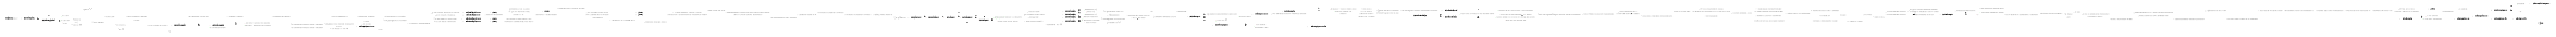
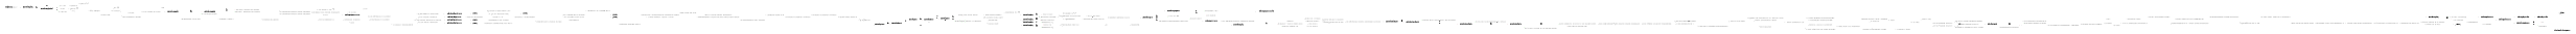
  digraph {
    rankdir=LR
    node [color=blue shape=box]
    n1 [color=orange label="QuincyRank4Convo3 到最後失去了." shape=""]
    n2 [color=orange label="Check boolean QuincyDating" shape=""]
    n3 [label="嘿，美人，你在嘛？"]
    n4 [color=orange label="Check boolean QuincySpaceTrauma" shape=""]
    n5 [color=red label="我怎麼能拒絕呢？哈哈"]
    n6 [color=red label="我正要離開，抱歉。[結束]"]
    n7 [label="嘿，太空創傷仔，你在嘛？"]
    n8 [label="嘿，你在嘛？"]
    n9 [label="如果你有空，我有幾條問題想問你"]
    "Chat ends." [color=orange shape=""]
    n11 [color=red label="嘿，普通創傷仔。怎麼回事？"]
    n12 [color=red label="嘿。 :)"]
    n13 [color=red label="現在不能聊，抱歉了。[結束]"]
    n14 [color=red label="好啊，儘管問吧。"]
    n15 [color=red label="行啊，但你也得付點代價。 ;)"]
    n16 [color=red label="現在不行。[結束]"]
    n17 [label="哈哈沒事，我之前也經歷過類似的事。嗯，雖然這次有點奇怪"]
    n18 [label="第一個問題，那你在什麼樣的社區長大的？安全？危險？擁擠還是安靜？"]
    n19 [label="哈哈，想得美，但不是這樣運作的。是你欠我，不是反過來"]
    n20 [label="沒問題"]
    n21 [label="當然不是那些狗屁的科腐者怪物、太空旅行什麼的，但你懂的"]
    n22 [color=red label="安全，但很擁擠。即便在扎日曼之前，我們也沒什麼自己的私人空間，但我們是一個社區。"]
    n23 [color=red label="危險，還很擁擠。我們擁擠地住在一起，大家都盯著別人手裡的東西。"]
    n24 [color=red label="危險，但很安靜。我們擔心的不是人，而是*其他*更可怕的東西。"]
    n25 [color=red label="安全又安靜，但我不太認識什麼人。我們住得離其他人很遠。"]
    n26 [color=orange label="Check boolean QuincyHexTrade" shape=""]
    n27 [label="當你在混亂和麻煩中長大，你就會學著看淡一切"]
    n28 [color=orange label="Boolean DrifterSafeCrowded is now true." shape=""]
    n29 [color=orange label="Boolean DrifterUnsafeCrowded is now true." shape=""]
    n30 [color=orange label="Boolean DrifterUnsafeSparce is now true." shape=""]
    n31 [color=orange label="Boolean DrifterSafeSparce is now true." shape=""]
    n32 [color=red label="沒錯，但你還欠著我你怎麼會加入六煞幫的故事呢。"]
    n33 [color=orange label="Check boolean QuincyHexAsked" shape=""]
    n34 [label="所以你不會看到我像有些人那樣，躲在角落裡哭或發瘋"]
    n35 [color=orange label="+10 Chemistry" shape=""]
    n36 [color=orange label="+10 Chemistry" shape=""]
    n37 [color=orange label="+10 Chemistry" shape=""]
    n38 [label="你要麼是富裕人家出身，要麼就住在他媽的荒郊野嶺"]
    n39 [label="是啊，但我們沒時間同時聊這兩件事。我們做個交易吧，你回答我的問題，明天我再告訴你那個故事"]
    n40 [color=red label="那這樣吧，我們交換一下。你最後告訴我你怎麼加入六煞幫的，我就回答你的問題。"]
    n41 [color=red label="那這樣吧，我們交換一下。你告訴我你怎麼加入六煞幫的，我就回答你的問題。"]
    n42 [label="但我找你可不是為了聊我那糟糕的成長背景，哈哈"]
    n43 [label="我在軍隊見過那樣環境長大的人，擠得要死，但人人都在照顧彼此"]
    n44 [label="難怪你一副見怪不怪的樣子，從小就在這些亂七八糟的環境中長大，怎會在乎？"]
    n45 [label="我本想問問你說的是什麼，但要是跟我們現在這城市裡的亂七八糟差不多，那還是算了吧？"]
    n46 [color=red label="「富裕」？哈哈哈，別鬧了，我們住在鳥不拉屎的地方，靠種地維生。"]
    n47 [color=red label="我父母很有錢。所以，很「富裕」。"]
    n48 [color=red label="好吧。成交。"]
    n49 [color=red label="如果你不想講那個故事，我不會強迫你。我會回答你的問題，等你想說的時候再告訴我吧。"]
    n50 [color=red label="我真受不了你玩的這些遊戲。算了，我不聊了。[結束]"]
    n51 [label="的確，但我們沒時間同時聊這兩件事。我們做個交易吧，你回答我的問題，明天我再告訴你那個故事"]
    n52 [color=red label="你想聊什麼？"]
    n53 [color=red label="這些經歷讓你成為現在的你，所以我很願意聽你說說。"]
    n54 [label="這對我來說算是夢想吧。身邊有夥伴，沒人害怕晚上獨自回家。老實說，我挺羨慕的"]
    n55 [label="這不過是世界折磨你生活的又一天罷了，但也讓你變得像鋼鐵一樣堅強，哈哈"]
    n56 [label="我大概還是別知道比較好。你就像未來的超級獵人，感覺很酷，哈哈"]
    n57 [color=orange label="+10 Chemistry" shape=""]
    n58 [label="但看起來你很快就失去了一切，是不是經歷過一個很難的醒悟時刻"]
    n59 [color=orange label="Boolean QuincyR4C3Tomorrow is now true." shape=""]
    n60 [label="笨蛋，哈哈哈，開玩笑的"]
    n61 [label="哈哈，好的"]
    n62 [label="哈哈，其實已經挺接近主題了。我是想聊聊你被困住的那個奇怪世界"]
    n63 [label="是嗎？那你在什麼樣的社區長大的？安全？危險？擁擠還是安靜？"]
    n64 [label="那麼，這就引出我問題的另一部分了"]
    n65 [label="我挺佩服的，這可是件難事，就算你敢一個人走回家"]
    n66 [color=red label="說實話？我挺懷念那時候的……"]
    n67 [color=red label="我學到了一切都可以會在瞬間消失。所以在擁有時一定要心存感激。"]
    n68 [color=red label="我學到了，生活是圍繞著身邊的人展開的，其他一切都只不過是短暫的。"]
    n69 [color=orange label="Check boolean ArthurDuviri" shape=""]
    n70 [label="致敬。如果我曾有舒適的家和輕鬆的生活，到最後失去了，我想我也會很懷念的"]
    n71 [color=orange label="+5 Chemistry" shape=""]
    n72 [color=orange label="+5 Chemistry" shape=""]
    n73 [label="聽說你跟其他人都聊過渡域的事，我感覺自己被落下了，哈哈。你幾乎沒告訴我什麼呢"]
    n74 [color=orange label="Check boolean EleanorDuviri" shape=""]
    n75 [label="是的，我奶奶教過我。她給我看戰爭的照片。一秒鐘之前房子還在，下一秒就成了廢墟"]
    n76 [label="看來你真的領悟到一些東西了。大多數人都是等到無可挽回時才明白這些。有時候是這個世界奪走了他們，有時候就是倒霉"]
    n77 [color=red label="我不是故意不說啦。你想知道什麼？"]
    n78 [color=red label="因為我已經*說膩*了渡域的事了。"]
    n79 [color=orange label="Check boolean AoiDuviri" shape=""]
    n80 [label="當整個國家每晚都被炸得稀巴爛的時候，沒有人會想去幫助一個可憐的小沙瑪卡家庭。他們根本不是任何人的優先考慮，你懂我的意思吧？"]
    n81 [label="就像我爸。有一天上班時突發心臟病，直接倒在車間地上。他們說人還沒倒地就已經沒了"]
    n82 [color=orange label="Check boolean QuincyDating" shape=""]
    n83 [color=orange label="Check boolean QuincyDating" shape=""]
    n84 [color=orange label="Check boolean LettieDuviri" shape=""]
    n85 [label="所以珍惜你現在擁有的一切吧，趁著還活著好好過日子。因為一瞬間就可能全沒了"]
    n86 [color=red label="醫生說這跟飲食啥的沒關係，就是基因問題，純粹「倒霉」"]
    n87 [label="很高興我倆的關係對你有意義，尤物 ;)"]
    n88 [label="很高興你信任我，兄弟 :)"]
    n89 [label="美人，我倆不是已經算有點什麼了嗎？這對你就沒點意義？"]
    n90 [label="我們現在不是朋友了嗎？這難道不代表什麼？"]
    n91 [color=orange label="Check boolean AmirDuviri" shape=""]
    n92 [label="不過話說回來……有時間循環的話，那簡直就算作弊，哈哈"]
    n93 [label="所以珍惜你現在擁有的一切吧，趁著還活著好好過日子。因為一瞬間就可能全沒了"]
    n94 [label="嗯，我聽說了那裡很多奇怪的事情，但我還聽到了一個名字"]
    n95 [color=red label="大家只想知道那件事如何古怪離奇，根本不在乎它對我造成了什麼影響。"]
    n96 [color=red label="我不喜歡被當成馬戲團怪胎般對待。"]
    n97 [color=red label="我不喜歡談論那個地方，抱歉。[結束]"]
    n98 [label="你對渡域的事一直守口如瓶，大家都一無所知，肯定是有大料吧"]
    n99 [label="戰魁"]
    n100 [label="不會的，兄弟——他們在乎，我們都在乎"]
    n101 [label="這跟你是不是怪胎無關。我是說，你的確有點怪，但別誤會，哈哈哈"]
    n102 [color=red label="說真的，我只是不想跟他們聊。但我可以跟你說，你想知道什麼？"]
    n103 [color=red label="你覺得如果我一直在避談這件事，我現在會告訴*你*嗎？"]
    n104 [color=red label="可能是因為我討厭聊渡域的事。我不說了。[結束]"]
    n105 [label="我想知道他跟你是什麼關係"]
    n106 [label="但你在那裡經歷的事情，可能跟我們這裡最接近，這是一種生存本能"]
    n107 [color=orange label="Check boolean QuincyDating" shape=""]
    n108 [color=orange label="Check boolean QuincyDating" shape=""]
    n109 [color=orange label="Check boolean QuincyR4C3Tomorrow" shape=""]
    n110 [color=orange label="Check boolean QuincyDating" shape=""]
    n111 [color=orange label="Check boolean QuincyDuviri1" shape=""]
    n112 [label="很高興我倆的關係對你有意義，美人 ;)"]
    n113 [label="我們不是朋友了嗎？你不相信我？"]
    n114 [label="那你明天別指望我會講故事，公平就要公平"]
    n115 [label="隨便你，你的戲碼你的傷疤"]
    n116 [label="我該吃醋嗎？哈哈哈，該去揍個虛構人物了，哈哈哈"]
    n117 [label="我是不是該去當個好大哥了？「你敢欺負我小弟弟，我會讓你後悔」之類的哈哈哈"]
    n118 [color=red label="我已經說了基本情況，這應該夠了吧？"]
    n119 [color=red label="不，我不在乎。我不聊了。[結束]"]
    n120 [color=red label="我被困在一個無限循環的次元裡，無數個世紀裡不停地遭受折磨和殺害，而施暴者是一個孩子暴君。"]
    n121 [color=orange label="Boolean QuincyR4C3Tomorrow is now false." shape=""]
    n122 [color=red label="噁心，別鬧了。戰魁只是個小孩。"]
    n123 [color=red label="不，沒關係。戰魁只是個小孩。"]
    n124 [label="你提到過這個「孩子暴君」，對吧？我想知道更多。"]
    n125 [color=orange label="Boolean QuincyDuviri1 is now true." shape=""]
    n126 [color=red label="我討厭至尊戰魁。我想我內心深處的一部分一直都知道他會傷害我。"]
    n127 [color=red label="我和至尊戰魁……很久以前曾是朋友。那時我的「年齡」與他接近。"]
    n128 [color=red label="順帶一提，這個暴君其實是虛空侵入我的心靈時從中抽取了一本故事書的碎片後誕生的，他是我記憶的產物。"]
    n129 [color=red label="最開始，他是孩子們夢寐以求的好朋友。他是這個世界的王，而我是他宇宙裡最好的朋友。他滿足了我所有的願望。"]
    n130 [label="我他媽的看了什麼"]
    n131 [color=orange label="Check boolean DrifterSafeCrowded" shape=""]
    n132 [label="故事書中的孩子暴君？你要不要解釋一下？"]
    n133 [color=red label="我再次感受到安全感，就像小時候一樣。而且我又找回了我的社群中，有一群珍惜我、關心我的人圍繞在身邊。"]
+   n134 [color=orange label="Check boolean DrifterUnsafeCrowded" shape=""]
    n135 [color=red label="戰魁就是這一切的象徵。但隨著我成長和改變……他卻停滯不前。我越來越不需要他，但他所基於的那本小孩子的故事書卻從未改變過。"]
    n136 [color=red label="我*人生*中第一次感到安全。我被一個像我小時候那樣的社群包圍著——但這一次，他們真正關心我。"]
    n137 [color=orange label="Check boolean DrifterUnsafeSparce" shape=""]
    n138 [color=red label="*沒法*成長。我……想離開渡域。至少可以說他完全不想接受。對我的處決就是從那時候開始的。"]
    n139 [color=red label="我*人生*中第一次感到安全。但和小時候不同的是，我有了一個社群。我身處一個重視我、關心我的環境中。"]
    n140 [color=orange label="Check boolean DrifterSafeSparce" shape=""]
    n141 [color=red label="這一切都因為一個被寵壞的國王無法接受別人對他說「不」。"]
    n142 [color=red label="這一切都因為一本故事書，而虛空卻像卡住的CD一樣，無法翻過那一頁。"]
    n143 [color=red label="這一切都因為一個恐懼的小孩，不管是真實的還是想像的，他害怕最好的朋友把他獨自留在黑暗中。"]
    n144 [color=red label="我再次感到安全，就像我還是個孩子時一樣。但和小時候不同的是，我有了一個社群。我身處一個重視我、關心我的環境中。"]
    n145 [color=red label="我感到安全。我身邊有一個社群。我覺得自己被重視，也被關心。"]
    n146 [label="你認為他是「真實」的嗎？比如說，他有靈魂嗎？"]
    n147 [label="那你會嗎？會永遠把他丟在黑暗裡嗎？"]
    n148 [color=red label="是的，我覺得他和其他人一樣真實，即使他不是以傳統意義上的方式「誕生」的。至於靈魂？可能有？有？我也不確定。"]
    n149 [color=red label="我……真的不知道。虛空裡有很多奇怪的東西進進出出，可能真的有靈魂。"]
    n150 [color=red label="不，他不是*真實*的。他的情感和書裡的角色一樣，全是假的。"]
    n151 [color=red label="不，我還是會回去。即使在他做了這一切之後，我現在還是經常會回到渡域。"]
    n152 [color=red label="會，我的意思是。他不是*真實的*。當你讀完一本書後，把它放回書架時，你會為它感到難過嗎？"]
    n153 [color=red label="老實說我真的不知道。人生已經走向不同的方向，無法說清我會或不會做什麼。"]
    n154 [label="所以，如果他是真的，那他的痛苦就很重要，難道你不明白他為什麼會害怕你永遠離開嗎？"]
    n155 [label="行，那假設他是真實的而且很重要，你難道不懂他為什麼害怕你會永遠離開嗎？"]
    n156 [label="我真希望我能像你一樣，會對那些不確定的事情這麼堅定。你可真有膽量啊"]
    n157 [label="為什麼？我是說……我很高興你能理解，但我也很好奇為什麼？"]
    n158 [label="真實。我真的很感激，謝謝你"]
    n159 [label="因為這聽起來像是一個擁有太多權力的小孩，卻害怕獨自一人。我想我能理解這感覺"]
    n160 [label="算了，我看這話題聊不下去了，我還有事要做"]
    n161 [color=red label="因為……我想我能理解一部分。我曾經就是那個害怕的小孩，在黑暗中尖叫，乞求不要被拋棄"]
    n162 [color=red label="老實說，我真的不知道。也許是出於憐憫，或者因為某種奇怪的感覺，讓我覺得那裡像家。"]
    n163 [color=red label="Teshin 被困在那裡。我為拋棄他感到難過。其他人我就不太在乎了。"]
    n164 [label="你有回過去嗎？"]
    n165 [label="那你知道我想表達的是什麼了吧……那孩子就只是個孩子而已"]
    n166 [label="行……好吧，那我直接告訴你我的意思。那個孩子戰魁就真只是個孩子而已"]
    n167 [color=orange label="Check boolean QuincyTeshin" shape=""]
    n168 [color=red label="嗯，會的，不時就會回去。"]
    n169 [color=red label="只要我能避開，我一定不會回去。"]
    n170 [label="孩子害怕的時候就會變得又蠢又衝動，搞破壞、尖叫、哭哭啼啼"]
    n171 [label="你那位導師？他被困在那裡，就像我們被困在這裡一樣？你沒提過這個啊"]
    n172 [label="誰？"]
    n173 [label="為什麼？我是說……我很高興你能理解，但我也很好奇為什麼？"]
    n174 [label="為什麼不？"]
    n175 [label="我媽去世後，我的狀態一團糟，和我爸一起搬去奶奶家住。那真是場噩夢"]
    n176 [label="你是不是有個壞習慣，老是讓別人困在你自己可以輕鬆離開的地方？"]
    n177 [color=red label="我的一位導師。他從始源星系掉進了渡域，並且是我能逃脫的重要原因之一。不過他現在仍被困在那裡。"]
    n178 [color=red label="那地方對我來說並不愉快，不快的回憶太多了。"]
    n179 [color=red label="我已經不需要它了，那裡也沒有什麼有價值的東西，我為什麼還要去？"]
    n180 [label="我當時太怕他們也會離開我。也不知道為什麼，我以為自己表現得更糟糕他們就會留下，哈哈"]
    n181 [color=red label="是啊，你說得沒錯。"]
    n182 [color=red label="抱歉，我不是*故意*的。"]
    n183 [label="我明白你的意思。但看起來那孩子只是害怕一直孤單下去。我想我能理解這種感覺，你懂吧？"]
    n184 [label="你是怎麼做到把頭埋在屁股裡還能看清路的？你就不能看出那孩子只是害怕你會永遠拋下他嗎？"]
    n185 [label="孩子們是沒有邏輯的，這就是重點。他們不會思考。而你的戰魁就是這樣被造出來的"]
    n186 [color=orange label="你能想像那個孩子戰魁被困在那裡有多可怕嗎？假設一下，如果他是真的，而且你其實也無法百分百確定他到底是不是真的"]
    n187 [label="是啊，我知道，哈哈。如果我覺得你是故意這麼做的，我們就不會聊得這麼開心了啊"]
    n188 [label="我猜，等你覺得你「不再需要我們」，榨乾我們所有的「價值」之後，我們也會落得這樣的下場"]
    n189 [label="所以……至少有時候在心裡面可憐一下他吧，即使當面時你不想同情他，行嗎？"]
    n190 [color=orange label="Check boolean QuincyDating" shape=""]
    n191 [label="別因為他孤單就討厭他。孤單會令人做出嚇人的事，不是嗎？"]
    n192 [label="免了。我退出。我們結束了。不想成為下個被你玩的遊戲"]
    n193 [label="免了。我退出，不想成為你下個玩物"]
    n194 [color=red label="我……明白你的意思，但我還是得不同意，抱歉。不過，謝謝你和我聊這些。"]
    n195 [color=red label="是啊……確實如此。謝謝你，崑西。我會記住的。"]
    n196 [color=orange label="Boolean QuincyNoDate is now true." shape=""]
    n197 [color=orange label="Boolean QuincyNoDate is now true." shape=""]
    n198 [label="你想不想聽我的建議那是你的事"]
    n199 [color=orange label="+10 Chemistry" shape=""]
    n200 [color=orange label="Boolean QuincyDating is now false." shape=""]
    n201 [color=orange label="Check boolean QuincyR4C3Tomorrow" shape=""]
    n202 [label="崑哥，為您提供最佳建議"]
    n203 [color=orange label="Boolean IsDating is now false." shape=""]
    n204 [label="我明天會告訴你那個故事"]
    n205 [label="再聊"]
    "Chat ends. Next chat will be QuincyTomorrow." [color=orange shape=""]
    n1 -> n2
    n2 -> n3 [color=green label=true]
    n2 -> n4 [color=brown label=false]
    n3 -> n5
    n3 -> n6
    n4 -> n7 [color=green label=true]
    n4 -> n8 [color=brown label=false]
    n5 -> n9
    n6 -> "Chat ends."
    n7 -> n11
    n7 -> n12
    n7 -> n13
    n8 -> n12
    n8 -> n13
    n9 -> n14
    n9 -> n15
    n9 -> n16
    n11 -> n17
    n12 -> n9
    n13 -> "Chat ends."
    n14 -> n18
    n15 -> n19
    n16 -> n20
    n17 -> n21
    n18 -> n22
    n18 -> n23
    n18 -> n24
    n18 -> n25
    n19 -> n26
    n20 -> "Chat ends."
    n21 -> n27
    n22 -> n28
    n23 -> n29
    n24 -> n30
    n25 -> n31
    n26 -> n32 [color=green label=true]
    n26 -> n33 [color=brown label=false]
    n27 -> n34
    n28 -> n35
    n29 -> n36
    n30 -> n37
    n31 -> n38
    n32 -> n39
    n33 -> n40 [color=green label=true]
    n33 -> n41 [color=brown label=false]
    n34 -> n42
    n35 -> n43
    n36 -> n44
    n37 -> n45
    n38 -> n46
    n38 -> n47
    n39 -> n48
    n39 -> n49
    n39 -> n50
    n40 -> n51
    n41 -> n51
    n42 -> n52
    n42 -> n53
    n43 -> n54
    n44 -> n55
    n45 -> n56
    n46 -> n57
    n47 -> n58
    n48 -> n59
    n49 -> n60
    n50 -> n61
    n51 -> n48
    n51 -> n49
    n51 -> n50
    n52 -> n62
    n53 -> n63
    n54 -> n64
    n55 -> n64
    n56 -> n64
    n57 -> n65
    n58 -> n66
    n58 -> n67
    n58 -> n68
    n59 -> n18
    n60 -> n18
    n61 -> "Chat ends."
    n62 -> n69
    n63 -> n22
    n63 -> n23
    n63 -> n24
    n63 -> n25
    n64 -> n69
    n65 -> n64
    n66 -> n70
    n67 -> n71
    n68 -> n72
    n69 -> n73 [color=green label=true]
    n69 -> n74 [color=brown label=false]
    n70 -> n64
    n71 -> n75
    n72 -> n76
    n73 -> n77
    n73 -> n78
    n74 -> n73 [color=green label=true]
    n74 -> n79 [color=brown label=false]
    n75 -> n80
    n76 -> n81
    n77 -> n82
    n78 -> n83
    n79 -> n73 [color=green label=true]
    n79 -> n84 [color=brown label=false]
    n80 -> n85
    n81 -> n86
    n82 -> n87 [color=green label=true]
    n82 -> n88 [color=brown label=false]
    n83 -> n89 [color=green label=true]
    n83 -> n90 [color=brown label=false]
    n84 -> n73 [color=green label=true]
    n84 -> n91 [color=brown label=false]
    n85 -> n92
    n86 -> n93
    n87 -> n94
    n88 -> n94
    n89 -> n95
    n89 -> n96
    n89 -> n97
    n90 -> n95
    n90 -> n96
    n90 -> n97
    n91 -> n73 [color=green label=true]
    n91 -> n98 [color=brown label=false]
    n92 -> n64
    n93 -> n92
    n94 -> n99
    n95 -> n100
    n96 -> n101
    n97 -> "Chat ends."
    n98 -> n102
    n98 -> n103
    n98 -> n104
    n99 -> n105
    n100 -> n106
    n101 -> n106
    n102 -> n107
    n103 -> n108
    n104 -> n109
    n105 -> n110
    n106 -> n111
    n107 -> n88 [color=brown label=false]
    n107 -> n112 [color=green label=true]
    n108 -> n89 [color=green label=true]
    n108 -> n113 [color=brown label=false]
    n109 -> n114 [color=green label=true]
    n109 -> n115 [color=brown label=false]
    n110 -> n116 [color=green label=true]
    n110 -> n117 [color=brown label=false]
    n111 -> n118 [color=green label=true]
    n111 -> n119 [color=green label=true]
    n111 -> n119 [color=brown label=false]
    n111 -> n120 [color=brown label=false]
    n112 -> n94
    n113 -> n95
    n113 -> n96
    n113 -> n97
    n114 -> n121
    n115 -> "Chat ends."
    n116 -> n122
    n117 -> n123
    n118 -> n124
    n119 -> n115
    n120 -> n125
    n121 -> "Chat ends."
    n122 -> n126
    n122 -> n127
    n123 -> n126
    n123 -> n127
    n124 -> n126
    n124 -> n127
    n125 -> n128
    n126 -> n129
    n127 -> n129
    n128 -> n130
    n129 -> n131
    n130 -> n132
    n131 -> n133 [color=green label=true]
+   n131 -> n134 [color=brown label=false]
    n132 -> n126
    n132 -> n127
    n133 -> n135
+   n134 -> n136 [color=green label=true]
+   n134 -> n137 [color=brown label=false]
    n135 -> n138
    n136 -> n135
    n137 -> n139 [color=green label=true]
    n137 -> n140 [color=brown label=false]
    n138 -> n141
    n138 -> n142
    n138 -> n143
    n139 -> n135
    n140 -> n144 [color=green label=true]
    n140 -> n145 [color=brown label=false]
    n141 -> n146
    n142 -> n146
    n143 -> n147
    n144 -> n135
    n145 -> n135
    n146 -> n148
    n146 -> n149
    n146 -> n150
    n147 -> n151
    n147 -> n152
    n147 -> n153
    n148 -> n154
    n149 -> n155
    n150 -> n156
    n151 -> n157
    n152 -> n156
    n153 -> n158
    n154 -> n159
    n155 -> n159
    n156 -> n160
    n157 -> n161
    n157 -> n162
    n157 -> n163
    n158 -> n164
    n159 -> n164
    n160 -> "Chat ends."
    n161 -> n165
    n162 -> n166
    n163 -> n167
    n164 -> n168
    n164 -> n169
    n165 -> n170
    n166 -> n170
    n167 -> n171 [color=green label=true]
    n167 -> n172 [color=brown label=false]
    n168 -> n173
    n169 -> n174
    n170 -> n175
    n171 -> n176
    n172 -> n177
    n173 -> n161
    n173 -> n162
    n173 -> n163
    n174 -> n178
    n174 -> n179
    n175 -> n180
    n176 -> n181
    n176 -> n182
    n177 -> n176
    n178 -> n183
    n179 -> n184
    n180 -> n185
    n181 -> n186
    n182 -> n187
    n183 -> n170
    n184 -> n188
    n185 -> n189
    n186 -> n170
    n187 -> n186
    n188 -> n190
    n189 -> n191
    n190 -> n192 [color=green label=true]
    n190 -> n193 [color=brown label=false]
    n191 -> n194
    n191 -> n195
    n192 -> n196
    n193 -> n197
    n194 -> n198
    n195 -> n199
    n196 -> n200
    n197 -> "Chat ends."
    n198 -> n201
    n199 -> n202
    n200 -> n203
    n201 -> n204 [color=green label=true]
    n201 -> n205 [color=brown label=false]
    n202 -> n201
    n203 -> "Chat ends."
    n204 -> "Chat ends. Next chat will be QuincyTomorrow."
    n205 -> "Chat ends."
  }
